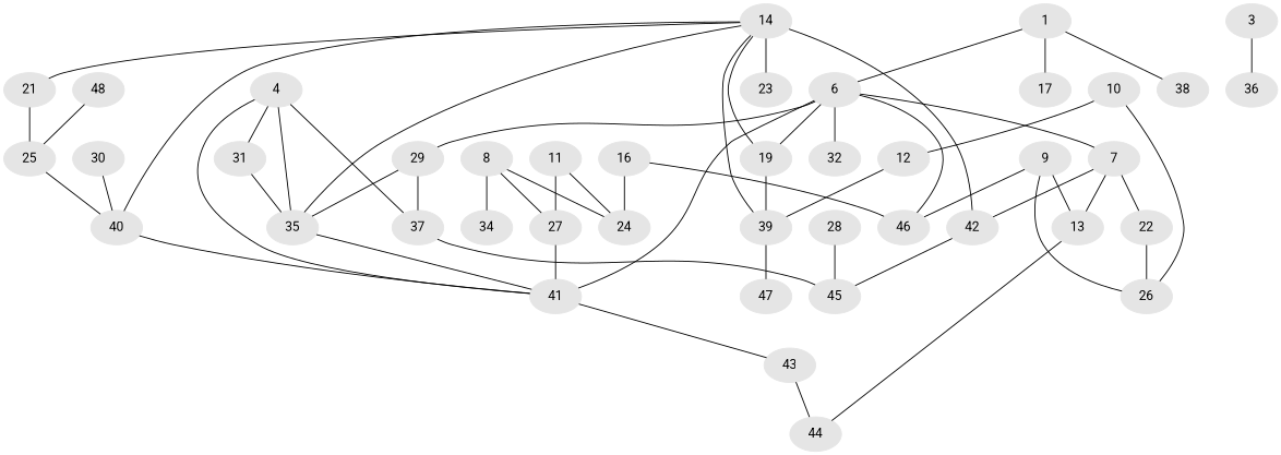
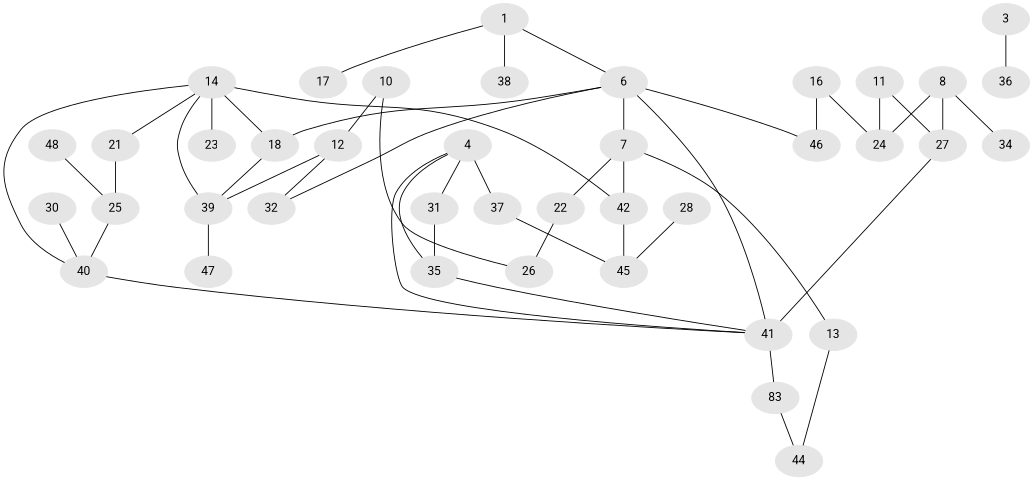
  graph {
    fontname=Roboto
    node [color=gray90 fontname=Roboto style=filled]
    edge [fontname=Roboto weight=1.0]
    1
    6
    17
    38
    41
    7
-   19
-   29
+   19 [label=18]
    32
    46
    3
    36
    4
    31
    35
    37
    28
    45
-   43
+   43 [label=83]
    13
    22
    42
    39
    44
    26
    8
    24
    27
    34
-   9
    10
    12
    11
    47
    14
    21
    23
    40
    25
    16
    n41 [label=48]
    30
    1 -- 6
    1 -- 17
    1 -- 38
    6 -- 41 [weight=2.0]
    6 -- 7
    6 -- 19
-   6 -- 29
    6 -- 32
    6 -- 46
    41 -- 43
    7 -- 13
    7 -- 22
    7 -- 42
    19 -- 39
-   29 -- 35
-   29 -- 37
    3 -- 36
    4 -- 41
    4 -- 31
    4 -- 35 [weight=2.0]
    4 -- 37
    31 -- 35 [weight=3.0]
    35 -- 41
    37 -- 45
    28 -- 45
    43 -- 44
    13 -- 44
    22 -- 26
    42 -- 45
    39 -- 47
    8 -- 24
    8 -- 27
    8 -- 34
    27 -- 41
-   9 -- 46
-   9 -- 13
-   9 -- 26
    10 -- 26
    10 -- 12
+   12 -- 32 [weight=2.0]
    12 -- 39
    11 -- 24
    11 -- 27
    14 -- 19
-   14 -- 35
    14 -- 42
    14 -- 39
    14 -- 21
    14 -- 23 [weight=5.0]
    14 -- 40
    21 -- 25
    40 -- 41
    25 -- 40
    16 -- 46 [weight=2.0]
    16 -- 24
    n41 -- 25
    30 -- 40
  }
